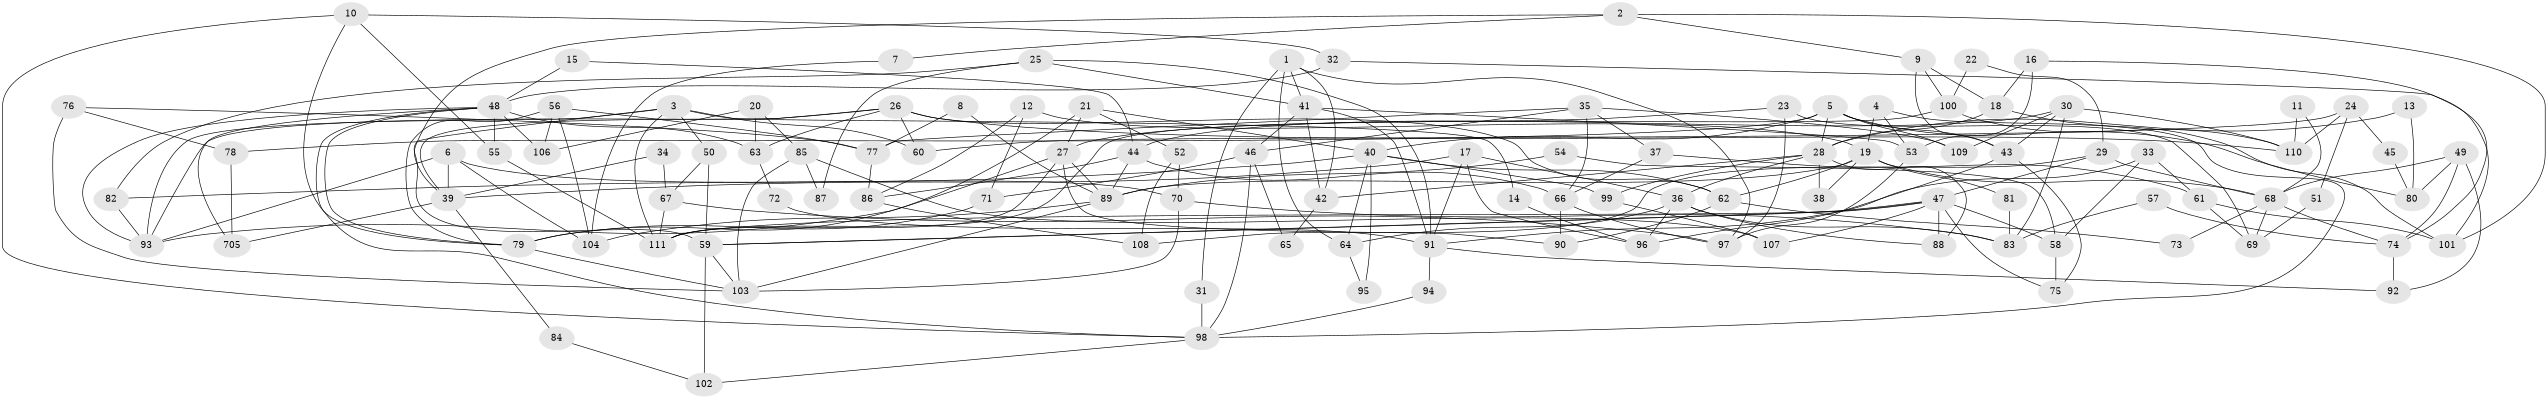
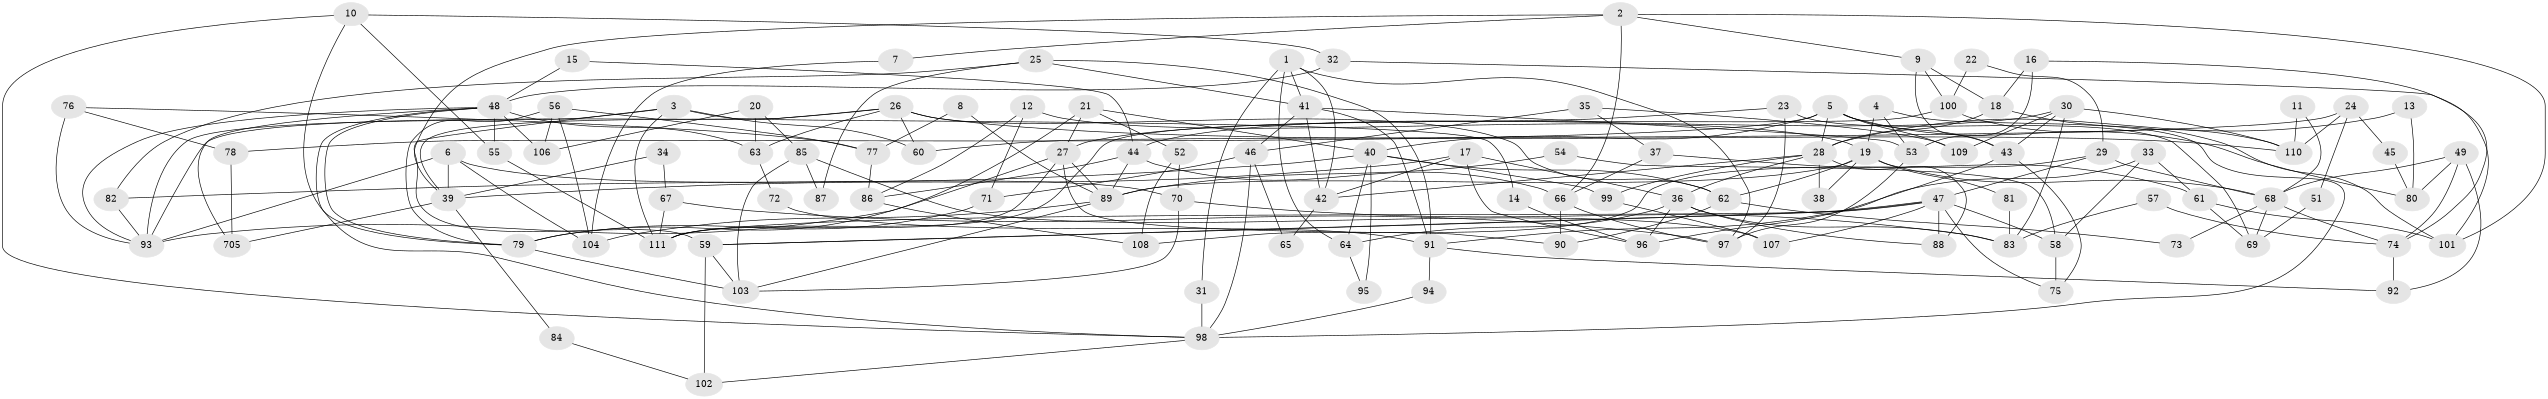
  graph {
    node [color=gray90 style=filled]
    1
    31
    41
    42
    64
    97
    98
    53
    91
    46
    65
    95
    2
    7
    9
    39
    66
    101
    104
    43
    18
    100
    84
    n24 [label=705]
    90
    3
    14
-   50
    59
    60
    93
    111
    96
    67
    102
    103
    4
    19
    89
    68
    38
    62
    81
    5
    28
    40
    78
    80
    109
    36
    88
    99
    82
    75
    6
    70
    83
    8
    77
    86
    110
    10
    32
    55
    79
    48
    11
    74
    69
    73
    12
    71
    108
    13
    15
    44
    63
    106
    16
    92
    17
    20
    85
    72
    87
    107
    21
    27
    52
    22
    29
    47
    23
    24
    45
    51
    25
    94
    26
    58
    30
    33
    61
    34
    35
    37
    49
    54
    56
    57
    76
    1 -- 31
    1 -- 41
    1 -- 42
    1 -- 64
    1 -- 97
    31 -- 98
    41 -- 42
    41 -- 53
    41 -- 91
    41 -- 46
    42 -- 65
    64 -- 95
    98 -- 102
    53 -- 97
    91 -- 92
    91 -- 94
    46 -- 98
    46 -- 65
    46 -- 71
    2 -- 7
    2 -- 9
    2 -- 39
-   35 -- 66
+   2 -- 66
    2 -- 101
    7 -- 104
    9 -- 43
    9 -- 18
    9 -- 100
    39 -- 84
    39 -- n24
    66 -- 97
    66 -- 90
    43 -- 96
    43 -- 75
    18 -- 101
    18 -- 28
    100 -- 111
    100 -- 110
    84 -- 102
    3 -- 14
-   3 -- 50
    3 -- 59
    3 -- 60
    3 -- 93
    3 -- 111
    14 -- 96
-   50 -- 59
-   50 -- 67
    59 -- 102
    59 -- 103
    67 -- 97
    67 -- 111
    4 -- 98
    4 -- 53
    4 -- 19
    19 -- 89
    19 -- 68
    19 -- 38
    19 -- 62
    19 -- 81
    89 -- 104
    89 -- 103
    68 -- 74
    68 -- 69
    68 -- 73
    62 -- 90
    62 -- 73
    81 -- 83
    5 -- 43
    5 -- 28
    5 -- 40
    5 -- 78
    5 -- 80
    5 -- 109
    28 -- 42
    28 -- 38
    28 -- 36
    28 -- 88
    28 -- 99
    40 -- 64
    40 -- 95
    40 -- 62
    40 -- 99
    40 -- 82
    78 -- n24
    36 -- 64
    36 -- 96
    36 -- 88
    36 -- 83
    99 -- 107
    82 -- 93
    6 -- 39
    6 -- 104
    6 -- 93
    6 -- 70
    70 -- 103
    70 -- 83
    8 -- 89
    8 -- 77
    77 -- 86
    86 -- 108
    10 -- 98
    10 -- 32
    10 -- 55
    10 -- 79
    32 -- 101
    32 -- 48
    55 -- 111
    79 -- 103
    48 -- 98
    48 -- n24
    48 -- 93
    48 -- 55
    48 -- 79
    48 -- 63
    48 -- 106
    11 -- 68
    11 -- 110
    74 -- 92
    12 -- 19
    12 -- 86
    12 -- 71
    71 -- 79
    13 -- 28
    13 -- 80
    15 -- 48
    15 -- 44
    44 -- 66
    44 -- 89
    44 -- 86
    63 -- 72
    16 -- 53
    16 -- 18
    16 -- 74
-   17 -- 91
+   17 -- 42
    17 -- 39
    17 -- 96
    17 -- 36
    20 -- 63
    20 -- 106
    20 -- 85
    85 -- 103
    85 -- 87
    85 -- 107
    72 -- 91
    21 -- 40
    21 -- 79
    21 -- 27
    21 -- 52
    27 -- 90
    27 -- 93
    27 -- 111
    27 -- 89
    52 -- 70
    52 -- 108
    22 -- 100
    22 -- 29
    29 -- 68
    29 -- 108
    29 -- 47
    47 -- 59
    47 -- 59
    47 -- 111
    47 -- 88
    47 -- 75
    47 -- 107
    47 -- 58
    23 -- 97
    23 -- 69
    23 -- 27
    24 -- 60
    24 -- 110
    24 -- 45
    24 -- 51
    45 -- 80
    51 -- 69
    25 -- 41
    25 -- 91
    25 -- 82
    25 -- 87
    94 -- 98
    26 -- 39
    26 -- 60
    26 -- 93
    26 -- 62
    26 -- 110
    26 -- 63
    58 -- 75
    30 -- 43
    30 -- 109
    30 -- 83
    30 -- 110
    30 -- 44
    33 -- 91
    33 -- 58
    33 -- 61
    61 -- 101
    61 -- 69
    34 -- 39
    34 -- 67
    35 -- 46
    35 -- 109
-   35 -- 77
    35 -- 37
    37 -- 66
    37 -- 61
    49 -- 68
    49 -- 80
    49 -- 74
    49 -- 92
    54 -- 89
    54 -- 58
    56 -- 104
    56 -- 77
    56 -- 79
    56 -- 106
    57 -- 83
    57 -- 74
-   76 -- 103
+   76 -- 93
    76 -- 78
    76 -- 77
  }
